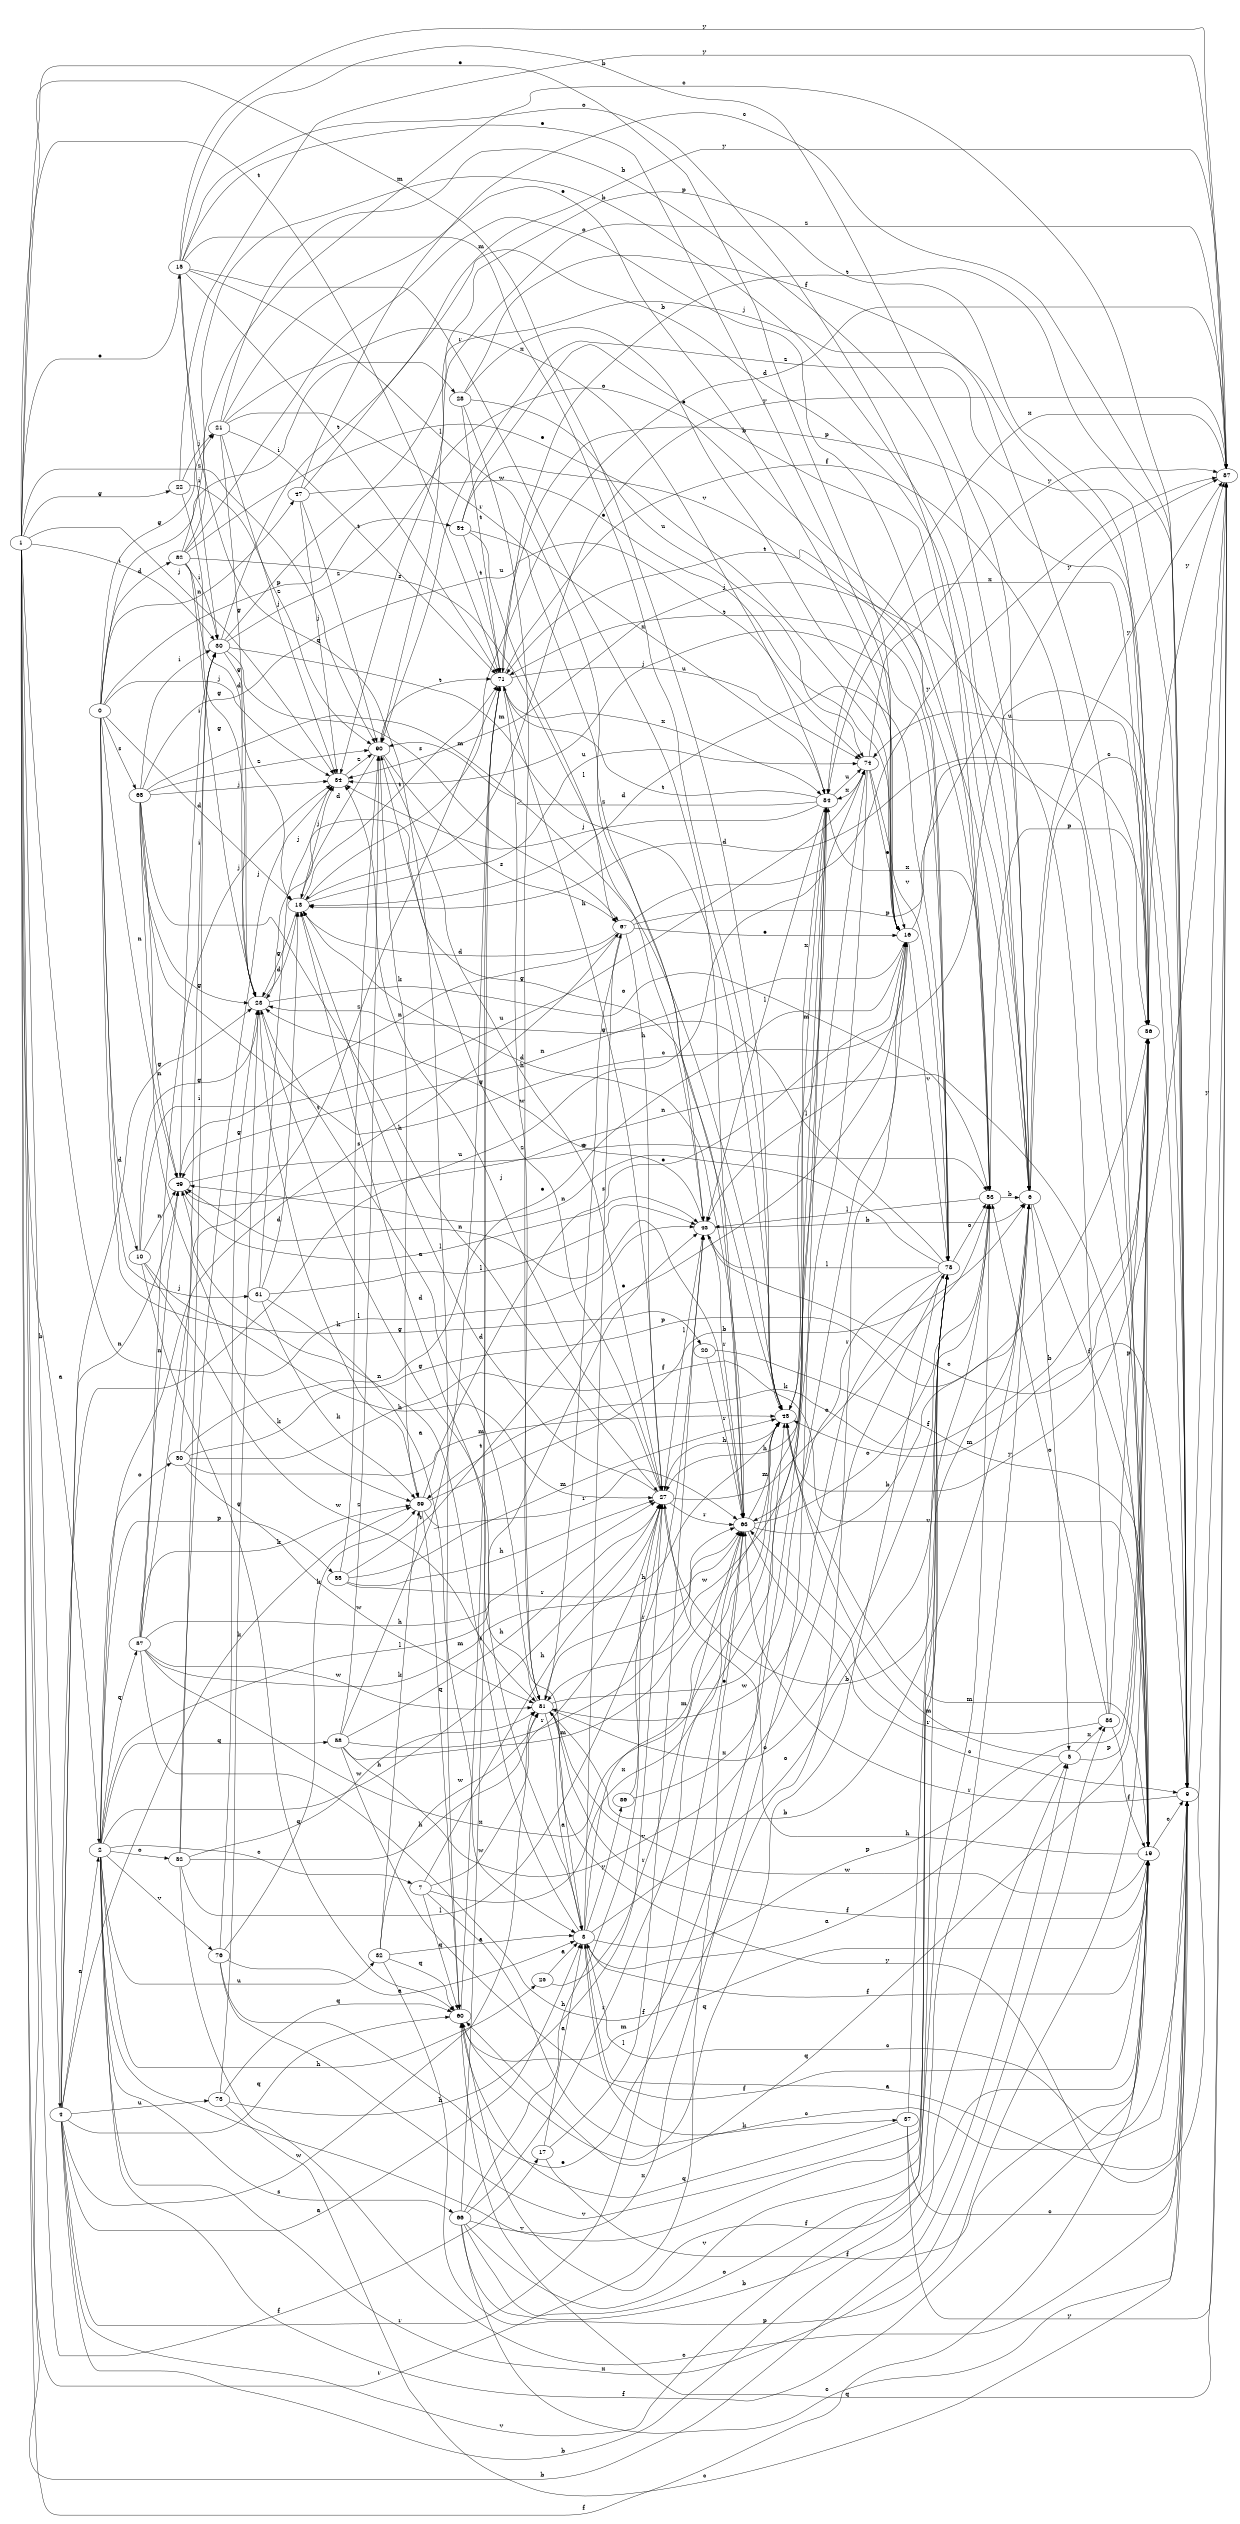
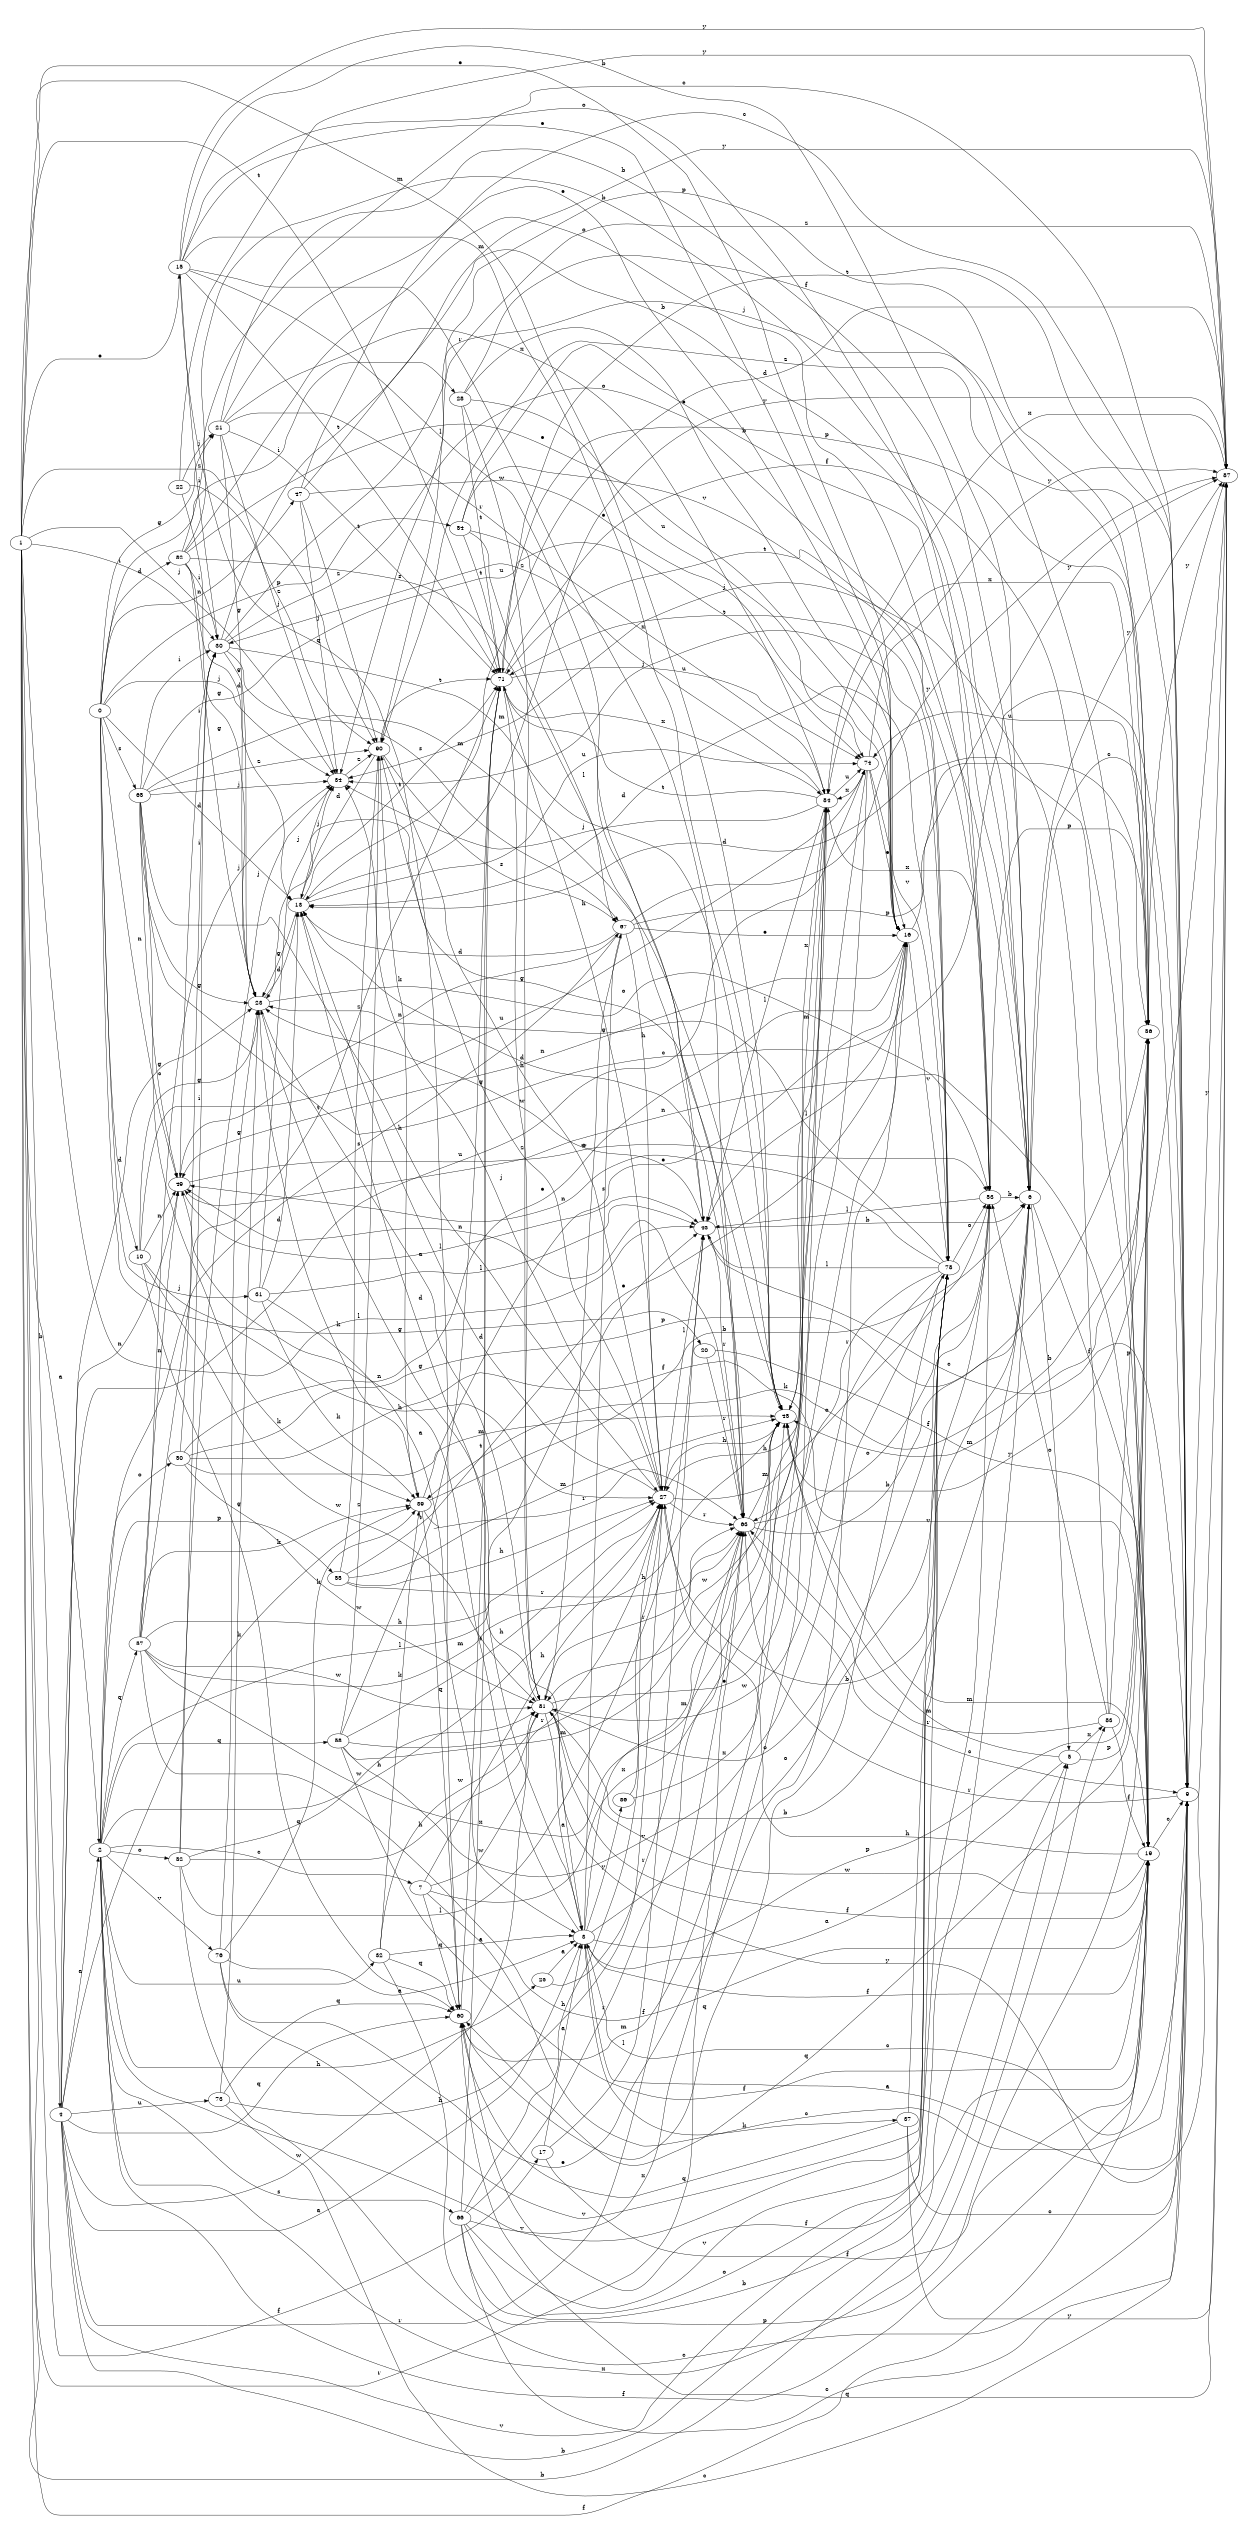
  strict digraph {
    rankdir=LR
    0
    10
    n3 [label=82]
    13
    20
    21
    28
    31
    34
    47
    49
    54
    65
    81
    27
    23
    60
    74
    16
    30
    67
    9
    53
    6
    71
    87
    19
    63
    84
    43
    3
    39
    90
    78
    45
    1
    2
    4
    5
    15
    17
    22
    7
    25
    50
    52
    55
    57
    58
    66
    n51 [label=32]
    76
    83
    73
    56
    37
    86
    0 -> 10 [label=d]
    0 -> n3 [label=d]
    0 -> 13 [label=d]
    0 -> 20 [label=g]
    0 -> 21 [label=g]
    0 -> 28 [label=i]
    0 -> 31 [label=j]
    0 -> 34 [label=j]
    0 -> 47 [label=n]
    0 -> 49 [label=n]
    0 -> 54 [label=p]
    0 -> 65 [label=s]
    10 -> 49 [label=n]
    10 -> 81 [label=w]
    10 -> 27 [label=h]
    10 -> 23 [label=g]
    10 -> 60 [label=q]
    10 -> 74 [label=u]
    n3 -> 13 [label=d]
    n3 -> 23 [label=g]
    n3 -> 16 [label=e]
    n3 -> 30 [label=i]
    n3 -> 67 [label=s]
    n3 -> 9 [label=c]
    n3 -> 53 [label=o]
    n3 -> 6 [label=b]
    13 -> 34 [label=j]
    13 -> 23 [label=g]
    13 -> 74 [label=u]
    13 -> 71 [label=t]
    13 -> 87 [label=y]
    20 -> 19 [label=f]
    20 -> 63 [label=r]
    21 -> 34 [label=j]
    21 -> 23 [label=g]
    21 -> 16 [label=e]
    21 -> 6 [label=b]
    21 -> 71 [label=t]
    21 -> 63 [label=r]
    21 -> 84 [label=x]
    28 -> 81 [label=w]
    28 -> 74 [label=u]
    28 -> 16 [label=e]
    28 -> 71 [label=t]
    28 -> 19 [label=f]
    31 -> 13 [label=d]
    31 -> 34 [label=j]
    31 -> 43 [label=l]
    31 -> 3 [label=a]
    31 -> 39 [label=k]
    34 -> 90 [label=z]
    47 -> 34 [label=j]
    47 -> 16 [label=e]
    47 -> 9 [label=c]
    47 -> 6 [label=b]
    47 -> 90 [label=z]
    49 -> 30 [label=i]
    49 -> 53 [label=o]
    49 -> 43 [label=l]
    54 -> 6 [label=b]
    54 -> 71 [label=t]
    54 -> 84 [label=x]
    54 -> 43 [label=l]
    54 -> 78 [label=v]
    65 -> 34 [label=j]
-   65 -> 49 [label=n]
+   65 -> 49 [label=c]
    65 -> 27 [label=h]
    65 -> 23 [label=g]
    65 -> 74 [label=u]
    65 -> 30 [label=i]
    65 -> 9 [label=c]
    65 -> 39 [label=k]
    65 -> 90 [label=z]
    65 -> 45 [label=m]
    81 -> 13 [label=d]
    81 -> 16 [label=e]
    81 -> 53 [label=o]
    81 -> 6 [label=b]
    81 -> 87 [label=y]
    81 -> 19 [label=f]
    81 -> 63 [label=r]
    81 -> 3 [label=a]
    27 -> 13 [label=d]
    27 -> 34 [label=j]
    27 -> 53 [label=o]
    27 -> 6 [label=b]
    27 -> 63 [label=r]
    27 -> 43 [label=l]
    27 -> 90 [label=z]
    23 -> 13 [label=d]
    23 -> 53 [label=o]
    23 -> 3 [label=a]
    23 -> 39 [label=k]
    60 -> 71 [label=t]
    60 -> 19 [label=f]
    60 -> 45 [label=m]
    74 -> 81 [label=w]
    74 -> 27 [label=h]
    74 -> 16 [label=e]
    74 -> 87 [label=y]
    74 -> 84 [label=x]
    74 -> 78 [label=v]
    16 -> 49 [label=n]
    16 -> 87 [label=y]
    16 -> 43 [label=l]
    16 -> 78 [label=v]
    30 -> 23 [label=g]
    30 -> 67 [label=s]
    30 -> 53 [label=o]
    30 -> 87 [label=y]
    30 -> 45 [label=m]
    30 -> 56 [label=p]
    67 -> 13 [label=d]
    67 -> 49 [label=n]
    67 -> 81 [label=w]
    67 -> 27 [label=h]
    67 -> 16 [label=e]
    67 -> 87 [label=y]
    67 -> 56 [label=p]
    9 -> 71 [label=t]
    9 -> 87 [label=y]
    9 -> 63 [label=r]
    9 -> 3 [label=a]
    9 -> 90 [label=z]
    53 -> 6 [label=b]
    53 -> 84 [label=x]
    53 -> 43 [label=l]
    53 -> 56 [label=p]
    6 -> 9 [label=c]
    6 -> 71 [label=t]
    6 -> 87 [label=y]
    6 -> 19 [label=f]
    6 -> 5 [label=b]
    71 -> 81 [label=w]
    71 -> 27 [label=h]
    71 -> 74 [label=u]
    71 -> 19 [label=f]
    71 -> 84 [label=x]
    71 -> 56 [label=p]
    87 -> 13 [label=d]
    87 -> 60 [label=q]
    87 -> 84 [label=x]
    87 -> 90 [label=z]
    19 -> 13 [label=d]
    19 -> 49 [label=n]
    19 -> 81 [label=w]
    19 -> 27 [label=h]
    19 -> 9 [label=c]
    19 -> 45 [label=m]
    63 -> 13 [label=d]
    63 -> 49 [label=n]
    63 -> 9 [label=c]
    63 -> 53 [label=o]
    63 -> 6 [label=b]
    63 -> 45 [label=m]
    84 -> 34 [label=j]
    84 -> 74 [label=u]
    84 -> 71 [label=t]
    84 -> 43 [label=l]
-   84 -> 90 [label=z]
+   84 -> 30 [label=z]
    84 -> 45 [label=m]
    43 -> 23 [label=g]
    43 -> 9 [label=c]
    43 -> 6 [label=b]
    43 -> 63 [label=r]
    3 -> 49 [label=n]
    3 -> 23 [label=g]
    3 -> 67 [label=s]
    3 -> 9 [label=c]
    3 -> 53 [label=o]
    3 -> 19 [label=f]
    3 -> 45 [label=m]
    3 -> 56 [label=p]
    3 -> 37 [label=k]
    3 -> 86 [label=y]
    39 -> 60 [label=q]
    39 -> 16 [label=e]
    39 -> 6 [label=b]
    39 -> 63 [label=r]
    90 -> 13 [label=d]
    90 -> 27 [label=h]
    90 -> 67 [label=s]
    90 -> 71 [label=t]
    90 -> 39 [label=k]
    78 -> 13 [label=d]
    78 -> 34 [label=j]
    78 -> 49 [label=n]
    78 -> 81 [label=w]
    78 -> 23 [label=g]
    78 -> 60 [label=q]
    78 -> 53 [label=o]
    78 -> 71 [label=t]
    78 -> 63 [label=r]
    78 -> 43 [label=l]
    45 -> 27 [label=h]
    45 -> 23 [label=g]
    45 -> 87 [label=y]
    45 -> 84 [label=x]
    1 -> 34 [label=j]
    1 -> 16 [label=e]
    1 -> 30 [label=i]
    1 -> 71 [label=t]
    1 -> 19 [label=f]
    1 -> 63 [label=r]
    1 -> 43 [label=l]
    1 -> 90 [label=z]
    1 -> 45 [label=m]
    1 -> 2 [label=a]
    1 -> 4 [label=b]
    1 -> 5 [label=b]
    1 -> 15 [label=e]
    1 -> 17 [label=f]
-   1 -> 22 [label=g]
    2 -> 27 [label=h]
    2 -> 67 [label=s]
    2 -> 19 [label=f]
    2 -> 43 [label=l]
    2 -> 78 [label=v]
    2 -> 7 [label=c]
    2 -> 25 [label=h]
    2 -> 50 [label=o]
    2 -> 52 [label=o]
    2 -> 55 [label=p]
    2 -> 57 [label=q]
    2 -> 58 [label=q]
    2 -> 66 [label=s]
    2 -> n51 [label=u]
    2 -> 76 [label=v]
    2 -> 83 [label=x]
    4 -> 49 [label=n]
    4 -> 81 [label=w]
    4 -> 23 [label=g]
    4 -> 60 [label=q]
    4 -> 74 [label=u]
    4 -> 63 [label=r]
    4 -> 3 [label=a]
    4 -> 39 [label=k]
    4 -> 78 [label=v]
    4 -> 2 [label=a]
    4 -> 5 [label=b]
    4 -> 73 [label=u]
    5 -> 3 [label=a]
    5 -> 45 [label=m]
    5 -> 83 [label=x]
    5 -> 56 [label=p]
    15 -> 60 [label=q]
    15 -> 16 [label=e]
    15 -> 30 [label=i]
    15 -> 53 [label=o]
    15 -> 6 [label=b]
    15 -> 71 [label=t]
    15 -> 87 [label=y]
    15 -> 63 [label=r]
    15 -> 43 [label=l]
    15 -> 45 [label=m]
    17 -> 19 [label=f]
    17 -> 43 [label=l]
    17 -> 3 [label=a]
    22 -> 21 [label=j]
    22 -> 23 [label=g]
    22 -> 87 [label=y]
    22 -> 90 [label=z]
    7 -> 81 [label=w]
    7 -> 27 [label=h]
    7 -> 60 [label=q]
    7 -> 9 [label=c]
    7 -> 84 [label=x]
    25 -> 63 [label=r]
    25 -> 3 [label=a]
    50 -> 81 [label=w]
    50 -> 16 [label=e]
    50 -> 30 [label=i]
    50 -> 19 [label=f]
    50 -> 45 [label=m]
    50 -> 56 [label=p]
    52 -> 34 [label=j]
    52 -> 81 [label=w]
    52 -> 27 [label=h]
    52 -> 30 [label=i]
    52 -> 9 [label=c]
    52 -> 43 [label=l]
    55 -> 27 [label=h]
    55 -> 16 [label=e]
    55 -> 63 [label=r]
    55 -> 90 [label=z]
    55 -> 45 [label=m]
    57 -> 34 [label=j]
    57 -> 49 [label=n]
    57 -> 81 [label=w]
    57 -> 27 [label=h]
    57 -> 71 [label=t]
    57 -> 19 [label=f]
    57 -> 84 [label=x]
    57 -> 39 [label=k]
    57 -> 45 [label=m]
    58 -> 27 [label=h]
    58 -> 71 [label=t]
    58 -> 19 [label=f]
    58 -> 63 [label=r]
    58 -> 90 [label=z]
    58 -> 78 [label=v]
    58 -> 45 [label=m]
    66 -> 27 [label=h]
    66 -> 9 [label=c]
    66 -> 53 [label=o]
    66 -> 6 [label=b]
    66 -> 71 [label=t]
    66 -> 63 [label=r]
    66 -> 84 [label=x]
    66 -> 78 [label=v]
    n51 -> 81 [label=w]
    n51 -> 60 [label=q]
    n51 -> 3 [label=a]
    n51 -> 39 [label=k]
    n51 -> 56 [label=p]
    76 -> 23 [label=g]
    76 -> 16 [label=e]
    76 -> 3 [label=a]
    76 -> 39 [label=k]
    76 -> 78 [label=v]
    83 -> 34 [label=j]
    83 -> 53 [label=o]
    83 -> 19 [label=f]
    83 -> 63 [label=r]
    83 -> 56 [label=p]
    73 -> 27 [label=h]
    73 -> 23 [label=g]
    73 -> 60 [label=q]
    73 -> 9 [label=c]
    56 -> 34 [label=j]
    56 -> 60 [label=q]
    56 -> 74 [label=u]
    56 -> 87 [label=y]
    56 -> 84 [label=x]
    56 -> 39 [label=k]
    56 -> 45 [label=m]
    37 -> 60 [label=q]
    37 -> 9 [label=c]
    37 -> 87 [label=y]
    37 -> 78 [label=v]
    86 -> 27 [label=h]
    86 -> 84 [label=x]
  }
